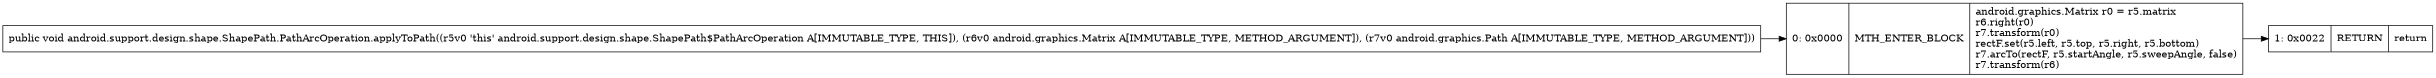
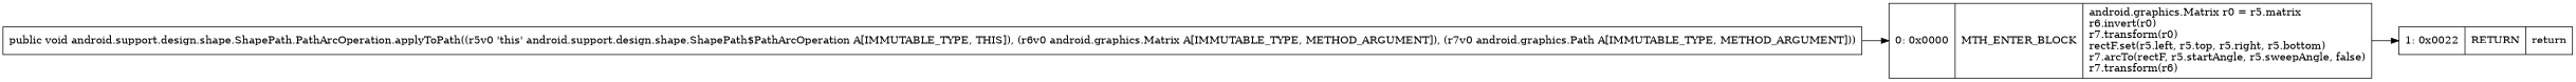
  digraph {
    rankdir=LR
    node [shape=record]
-   n1 [label="{0\:\ 0x0000|MTH_ENTER_BLOCK\l|android.graphics.Matrix r0 = r5.matrix\lr6.right(r0)\lr7.transform(r0)\lrectF.set(r5.left, r5.top, r5.right, r5.bottom)\lr7.arcTo(rectF, r5.startAngle, r5.sweepAngle, false)\lr7.transform(r6)\l}"]
+   n1 [label="{0\:\ 0x0000|MTH_ENTER_BLOCK\l|android.graphics.Matrix r0 = r5.matrix\lr6.invert(r0)\lr7.transform(r0)\lrectF.set(r5.left, r5.top, r5.right, r5.bottom)\lr7.arcTo(rectF, r5.startAngle, r5.sweepAngle, false)\lr7.transform(r6)\l}"]
    n2 [label="{1\:\ 0x0022|RETURN\l|return\l}"]
    n3 [label="{public void android.support.design.shape.ShapePath.PathArcOperation.applyToPath((r5v0 'this' android.support.design.shape.ShapePath$PathArcOperation A[IMMUTABLE_TYPE, THIS]), (r6v0 android.graphics.Matrix A[IMMUTABLE_TYPE, METHOD_ARGUMENT]), (r7v0 android.graphics.Path A[IMMUTABLE_TYPE, METHOD_ARGUMENT])) }"]
    n1 -> n2
    n3 -> n1
  }
